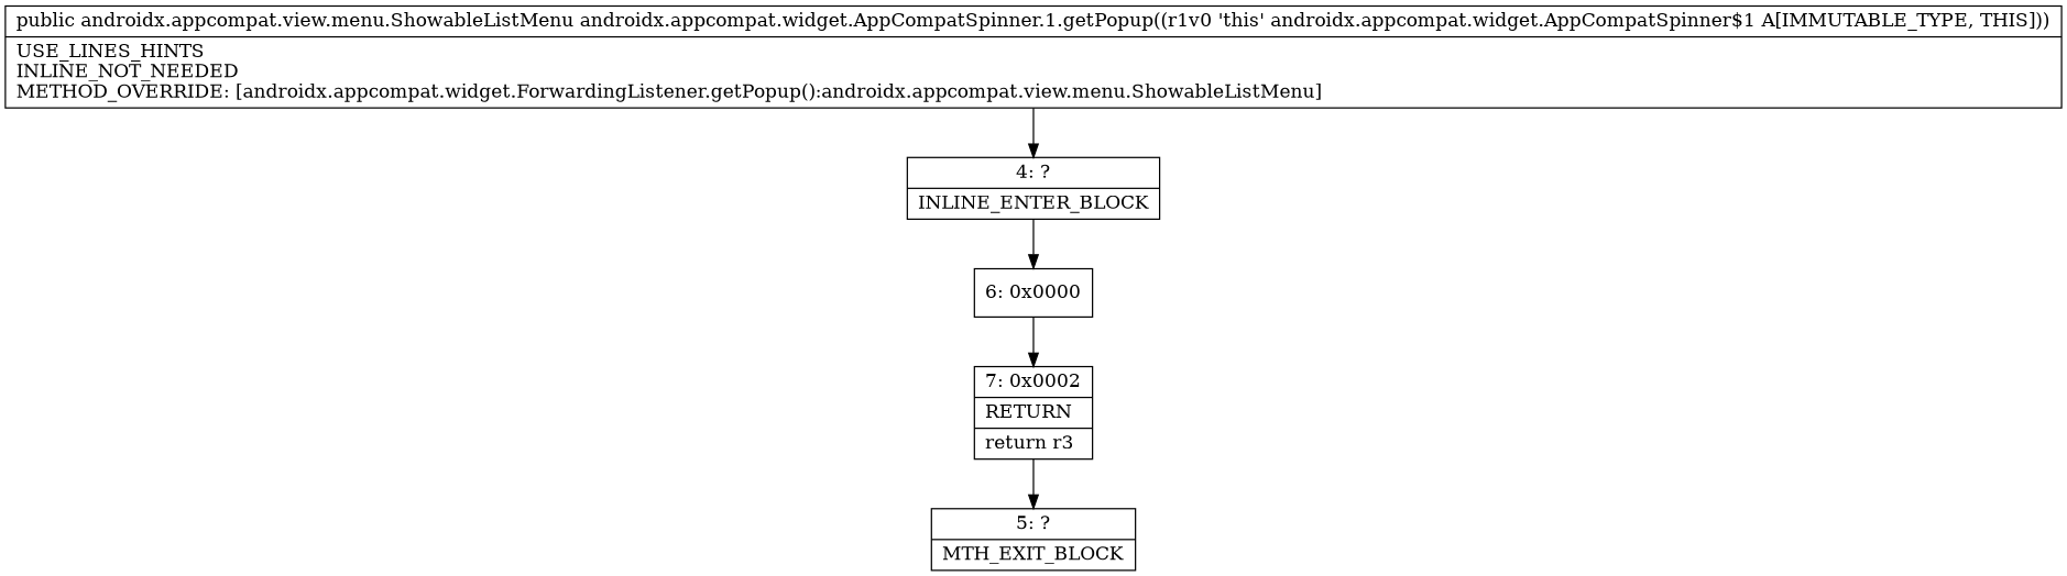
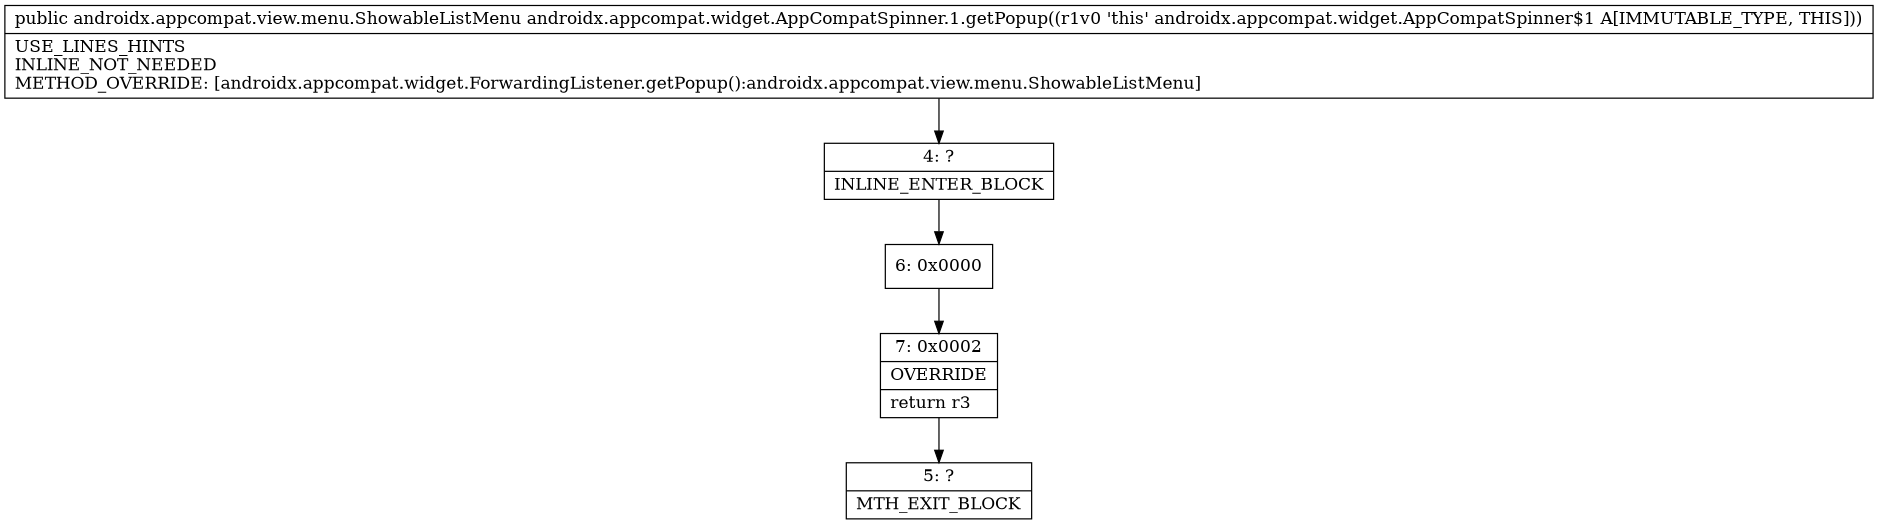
  digraph {
    node [shape=record]
    n1 [label="{4\:\ ?|INLINE_ENTER_BLOCK\l}"]
    n2 [label="{6\:\ 0x0000}"]
-   n3 [label="{7\:\ 0x0002|RETURN\l|return r3\l}"]
+   n3 [label="{7\:\ 0x0002|OVERRIDE\l|return r3\l}"]
    n4 [label="{5\:\ ?|MTH_EXIT_BLOCK\l}"]
    n5 [label="{public androidx.appcompat.view.menu.ShowableListMenu androidx.appcompat.widget.AppCompatSpinner.1.getPopup((r1v0 'this' androidx.appcompat.widget.AppCompatSpinner$1 A[IMMUTABLE_TYPE, THIS]))  | USE_LINES_HINTS\lINLINE_NOT_NEEDED\lMETHOD_OVERRIDE: [androidx.appcompat.widget.ForwardingListener.getPopup():androidx.appcompat.view.menu.ShowableListMenu]\l}"]
    n1 -> n2
    n2 -> n3
    n3 -> n4
    n5 -> n1
  }
